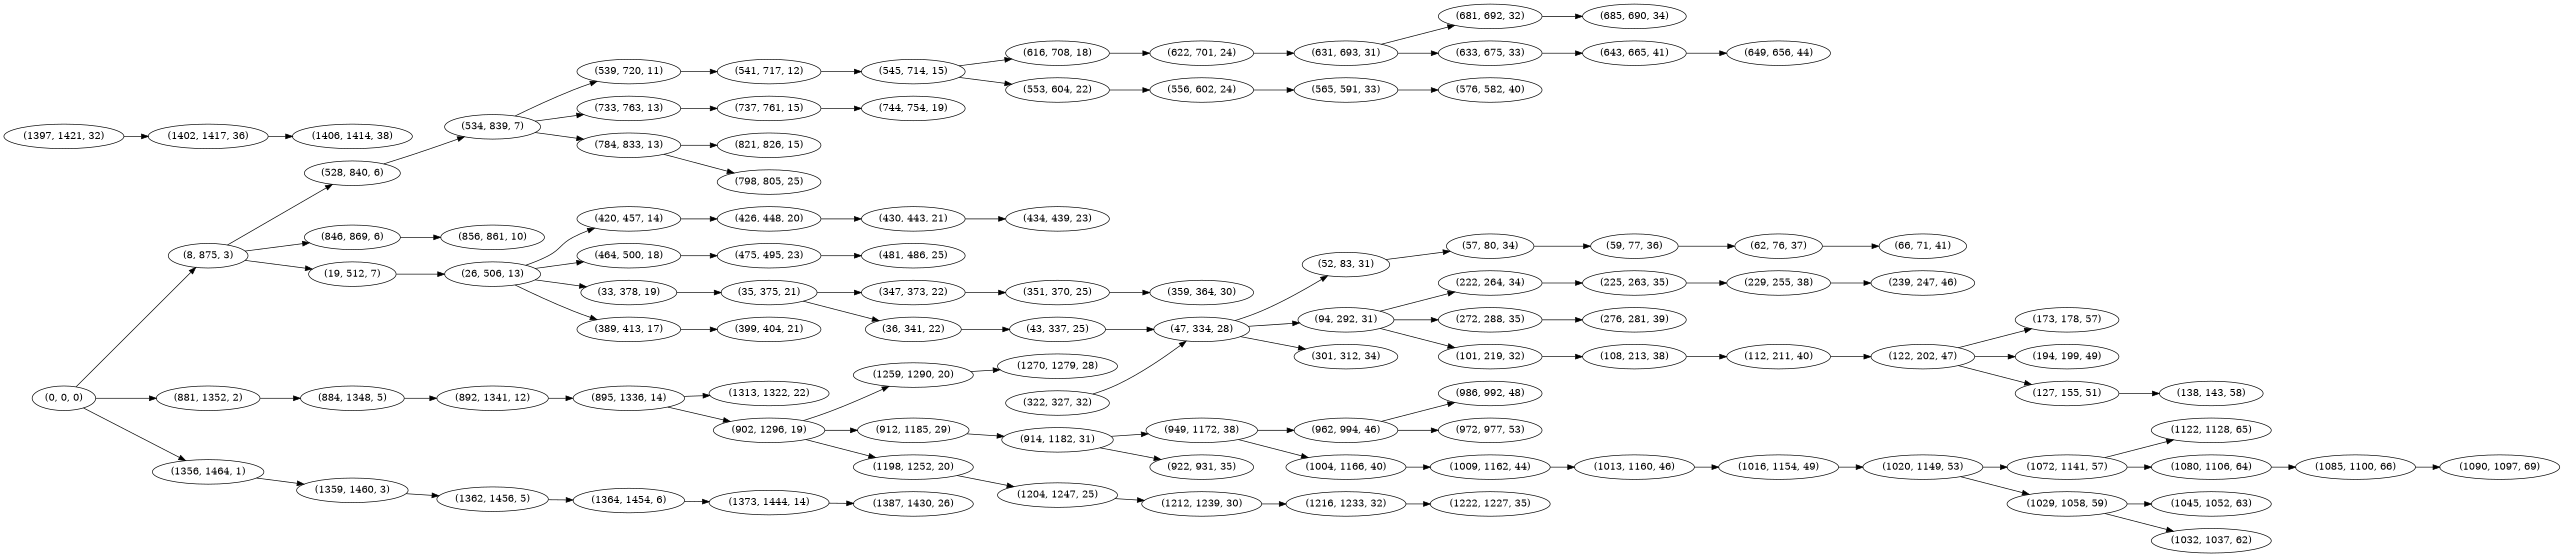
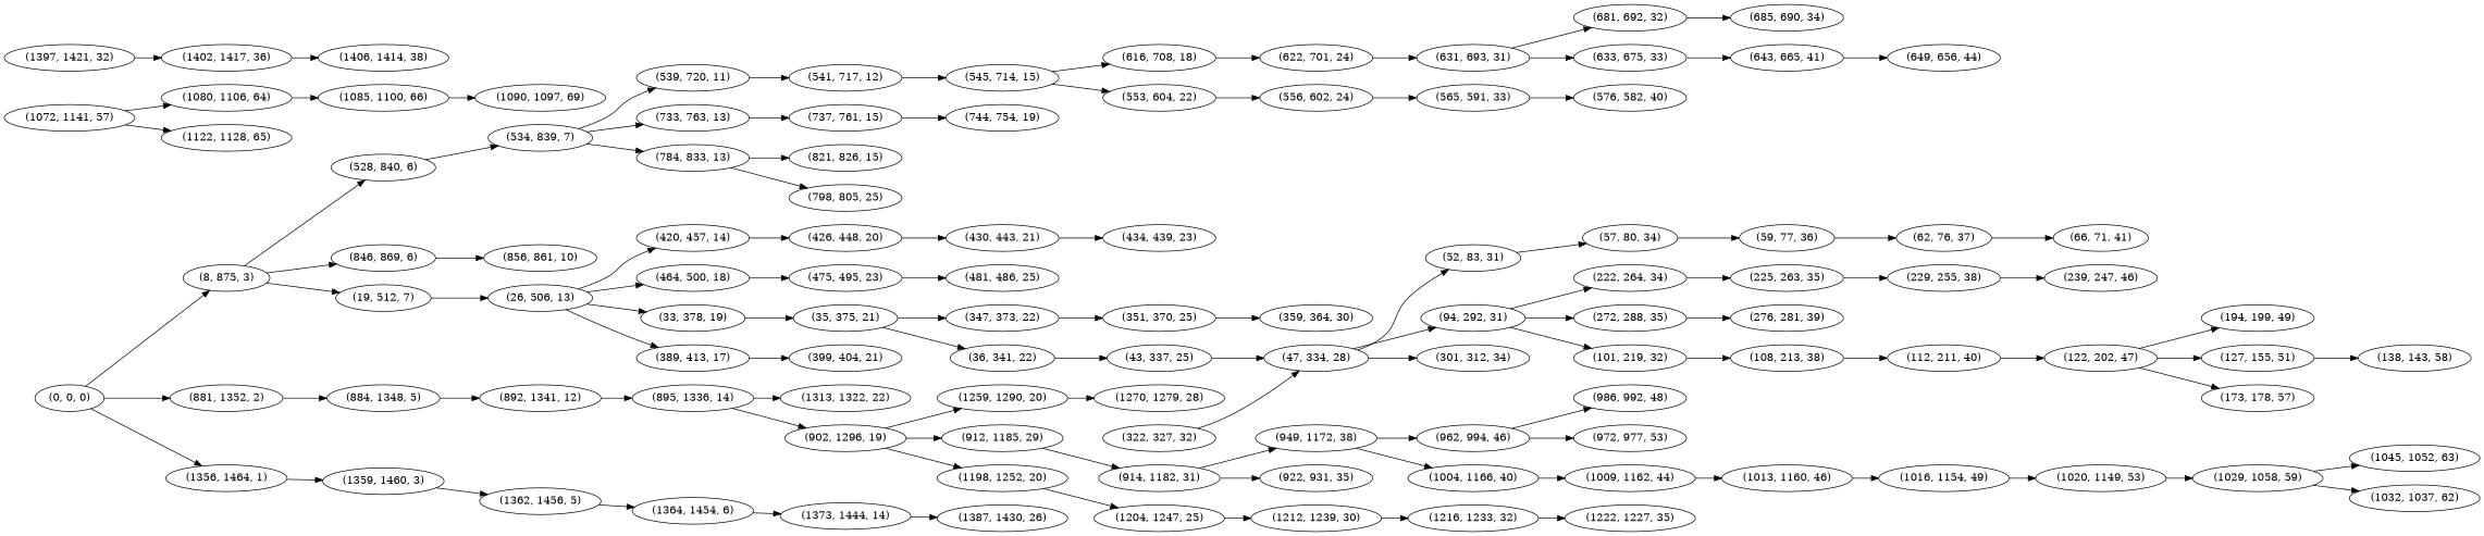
  digraph {
    rankdir=LR
    "(0, 0, 0)"
    "(8, 875, 3)"
    "(881, 1352, 2)"
    "(1356, 1464, 1)"
    "(19, 512, 7)"
    "(528, 840, 6)"
    "(846, 869, 6)"
    "(884, 1348, 5)"
    "(1359, 1460, 3)"
    "(26, 506, 13)"
    "(534, 839, 7)"
    "(856, 861, 10)"
    "(33, 378, 19)"
    "(389, 413, 17)"
    "(420, 457, 14)"
    "(464, 500, 18)"
    "(35, 375, 21)"
    "(399, 404, 21)"
    "(426, 448, 20)"
    "(475, 495, 23)"
    "(36, 341, 22)"
    "(347, 373, 22)"
    "(43, 337, 25)"
    "(351, 370, 25)"
    "(47, 334, 28)"
    "(52, 83, 31)"
    "(94, 292, 31)"
    "(301, 312, 34)"
    "(57, 80, 34)"
    "(101, 219, 32)"
    "(222, 264, 34)"
    "(272, 288, 35)"
    "(322, 327, 32)"
    "(59, 77, 36)"
    "(62, 76, 37)"
    "(66, 71, 41)"
    "(108, 213, 38)"
    "(225, 263, 35)"
    "(276, 281, 39)"
    "(112, 211, 40)"
    "(122, 202, 47)"
    "(127, 155, 51)"
    "(173, 178, 57)"
    "(194, 199, 49)"
    "(138, 143, 58)"
    "(229, 255, 38)"
    "(239, 247, 46)"
    "(359, 364, 30)"
    "(430, 443, 21)"
    "(434, 439, 23)"
    "(481, 486, 25)"
    "(539, 720, 11)"
    "(733, 763, 13)"
    "(784, 833, 13)"
    "(541, 717, 12)"
    "(737, 761, 15)"
    "(798, 805, 25)"
    "(821, 826, 15)"
    "(545, 714, 15)"
    "(553, 604, 22)"
    "(616, 708, 18)"
    "(556, 602, 24)"
    "(622, 701, 24)"
    "(565, 591, 33)"
    "(576, 582, 40)"
    "(631, 693, 31)"
    "(633, 675, 33)"
    "(681, 692, 32)"
    "(643, 665, 41)"
    "(685, 690, 34)"
    "(649, 656, 44)"
    "(744, 754, 19)"
    "(892, 1341, 12)"
    "(895, 1336, 14)"
    "(902, 1296, 19)"
    "(1313, 1322, 22)"
    "(912, 1185, 29)"
    "(1198, 1252, 20)"
    "(1259, 1290, 20)"
    "(914, 1182, 31)"
    "(1204, 1247, 25)"
    "(1270, 1279, 28)"
    "(922, 931, 35)"
    "(949, 1172, 38)"
    "(962, 994, 46)"
    "(1004, 1166, 40)"
    "(972, 977, 53)"
    "(986, 992, 48)"
    "(1009, 1162, 44)"
    "(1013, 1160, 46)"
    "(1016, 1154, 49)"
    "(1020, 1149, 53)"
    "(1029, 1058, 59)"
    "(1072, 1141, 57)"
    "(1032, 1037, 62)"
    "(1045, 1052, 63)"
    "(1080, 1106, 64)"
    "(1122, 1128, 65)"
    "(1085, 1100, 66)"
    "(1090, 1097, 69)"
    "(1212, 1239, 30)"
    "(1216, 1233, 32)"
    "(1222, 1227, 35)"
    "(1362, 1456, 5)"
    "(1364, 1454, 6)"
    "(1373, 1444, 14)"
    "(1387, 1430, 26)"
    "(1397, 1421, 32)"
    "(1402, 1417, 36)"
    "(1406, 1414, 38)"
    "(0, 0, 0)" -> "(8, 875, 3)"
    "(0, 0, 0)" -> "(881, 1352, 2)"
    "(0, 0, 0)" -> "(1356, 1464, 1)"
    "(8, 875, 3)" -> "(19, 512, 7)"
    "(8, 875, 3)" -> "(528, 840, 6)"
    "(8, 875, 3)" -> "(846, 869, 6)"
    "(881, 1352, 2)" -> "(884, 1348, 5)"
    "(1356, 1464, 1)" -> "(1359, 1460, 3)"
    "(19, 512, 7)" -> "(26, 506, 13)"
    "(528, 840, 6)" -> "(534, 839, 7)"
    "(846, 869, 6)" -> "(856, 861, 10)"
    "(884, 1348, 5)" -> "(892, 1341, 12)"
    "(1359, 1460, 3)" -> "(1362, 1456, 5)"
    "(26, 506, 13)" -> "(33, 378, 19)"
    "(26, 506, 13)" -> "(389, 413, 17)"
    "(26, 506, 13)" -> "(420, 457, 14)"
    "(26, 506, 13)" -> "(464, 500, 18)"
    "(534, 839, 7)" -> "(539, 720, 11)"
    "(534, 839, 7)" -> "(733, 763, 13)"
    "(534, 839, 7)" -> "(784, 833, 13)"
    "(33, 378, 19)" -> "(35, 375, 21)"
    "(389, 413, 17)" -> "(399, 404, 21)"
    "(420, 457, 14)" -> "(426, 448, 20)"
    "(464, 500, 18)" -> "(475, 495, 23)"
    "(35, 375, 21)" -> "(36, 341, 22)"
    "(35, 375, 21)" -> "(347, 373, 22)"
    "(426, 448, 20)" -> "(430, 443, 21)"
    "(475, 495, 23)" -> "(481, 486, 25)"
    "(36, 341, 22)" -> "(43, 337, 25)"
    "(347, 373, 22)" -> "(351, 370, 25)"
    "(43, 337, 25)" -> "(47, 334, 28)"
    "(351, 370, 25)" -> "(359, 364, 30)"
    "(47, 334, 28)" -> "(52, 83, 31)"
    "(47, 334, 28)" -> "(94, 292, 31)"
    "(47, 334, 28)" -> "(301, 312, 34)"
    "(52, 83, 31)" -> "(57, 80, 34)"
    "(94, 292, 31)" -> "(101, 219, 32)"
    "(94, 292, 31)" -> "(222, 264, 34)"
    "(94, 292, 31)" -> "(272, 288, 35)"
    "(57, 80, 34)" -> "(59, 77, 36)"
    "(101, 219, 32)" -> "(108, 213, 38)"
    "(222, 264, 34)" -> "(225, 263, 35)"
    "(272, 288, 35)" -> "(276, 281, 39)"
    "(322, 327, 32)" -> "(47, 334, 28)"
    "(59, 77, 36)" -> "(62, 76, 37)"
    "(62, 76, 37)" -> "(66, 71, 41)"
    "(108, 213, 38)" -> "(112, 211, 40)"
    "(225, 263, 35)" -> "(229, 255, 38)"
    "(112, 211, 40)" -> "(122, 202, 47)"
    "(122, 202, 47)" -> "(127, 155, 51)"
    "(122, 202, 47)" -> "(173, 178, 57)"
    "(122, 202, 47)" -> "(194, 199, 49)"
    "(127, 155, 51)" -> "(138, 143, 58)"
    "(229, 255, 38)" -> "(239, 247, 46)"
    "(430, 443, 21)" -> "(434, 439, 23)"
    "(539, 720, 11)" -> "(541, 717, 12)"
    "(733, 763, 13)" -> "(737, 761, 15)"
    "(784, 833, 13)" -> "(798, 805, 25)"
    "(784, 833, 13)" -> "(821, 826, 15)"
    "(541, 717, 12)" -> "(545, 714, 15)"
    "(737, 761, 15)" -> "(744, 754, 19)"
    "(545, 714, 15)" -> "(553, 604, 22)"
    "(545, 714, 15)" -> "(616, 708, 18)"
    "(553, 604, 22)" -> "(556, 602, 24)"
    "(616, 708, 18)" -> "(622, 701, 24)"
    "(556, 602, 24)" -> "(565, 591, 33)"
    "(622, 701, 24)" -> "(631, 693, 31)"
    "(565, 591, 33)" -> "(576, 582, 40)"
    "(631, 693, 31)" -> "(633, 675, 33)"
    "(631, 693, 31)" -> "(681, 692, 32)"
    "(633, 675, 33)" -> "(643, 665, 41)"
    "(681, 692, 32)" -> "(685, 690, 34)"
    "(643, 665, 41)" -> "(649, 656, 44)"
    "(892, 1341, 12)" -> "(895, 1336, 14)"
    "(895, 1336, 14)" -> "(902, 1296, 19)"
    "(895, 1336, 14)" -> "(1313, 1322, 22)"
    "(902, 1296, 19)" -> "(912, 1185, 29)"
    "(902, 1296, 19)" -> "(1198, 1252, 20)"
    "(902, 1296, 19)" -> "(1259, 1290, 20)"
    "(912, 1185, 29)" -> "(914, 1182, 31)"
    "(1198, 1252, 20)" -> "(1204, 1247, 25)"
    "(1259, 1290, 20)" -> "(1270, 1279, 28)"
    "(914, 1182, 31)" -> "(922, 931, 35)"
    "(914, 1182, 31)" -> "(949, 1172, 38)"
    "(1204, 1247, 25)" -> "(1212, 1239, 30)"
    "(949, 1172, 38)" -> "(962, 994, 46)"
    "(949, 1172, 38)" -> "(1004, 1166, 40)"
    "(962, 994, 46)" -> "(972, 977, 53)"
    "(962, 994, 46)" -> "(986, 992, 48)"
    "(1004, 1166, 40)" -> "(1009, 1162, 44)"
    "(1009, 1162, 44)" -> "(1013, 1160, 46)"
    "(1013, 1160, 46)" -> "(1016, 1154, 49)"
    "(1016, 1154, 49)" -> "(1020, 1149, 53)"
    "(1020, 1149, 53)" -> "(1029, 1058, 59)"
-   "(1020, 1149, 53)" -> "(1072, 1141, 57)"
    "(1029, 1058, 59)" -> "(1032, 1037, 62)"
    "(1029, 1058, 59)" -> "(1045, 1052, 63)"
    "(1072, 1141, 57)" -> "(1080, 1106, 64)"
    "(1072, 1141, 57)" -> "(1122, 1128, 65)"
    "(1080, 1106, 64)" -> "(1085, 1100, 66)"
    "(1085, 1100, 66)" -> "(1090, 1097, 69)"
    "(1212, 1239, 30)" -> "(1216, 1233, 32)"
    "(1216, 1233, 32)" -> "(1222, 1227, 35)"
    "(1362, 1456, 5)" -> "(1364, 1454, 6)"
    "(1364, 1454, 6)" -> "(1373, 1444, 14)"
    "(1373, 1444, 14)" -> "(1387, 1430, 26)"
    "(1397, 1421, 32)" -> "(1402, 1417, 36)"
    "(1402, 1417, 36)" -> "(1406, 1414, 38)"
  }
